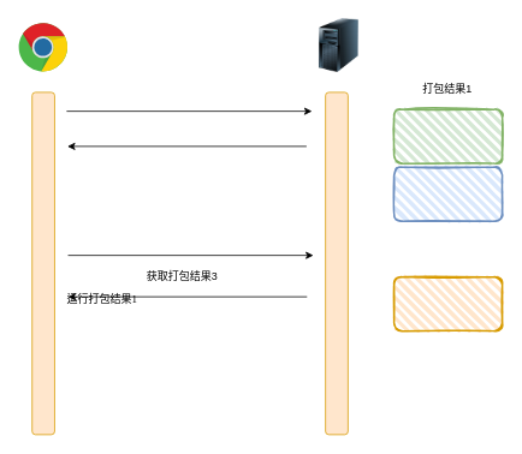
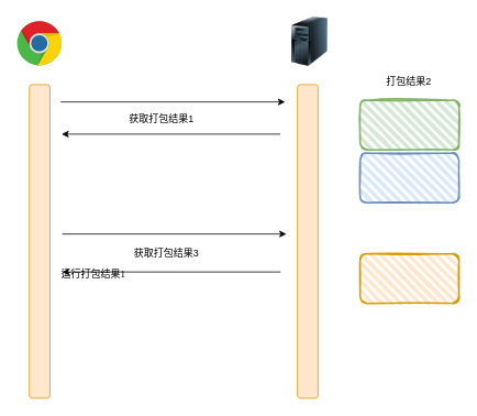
  <mxCell id="0" />
  <mxCell id="1" parent="0" />
  <mxCell id="2" value="" style="rounded=1;whiteSpace=wrap;html=1;strokeWidth=2;fillWeight=4;hachureGap=8;hachureAngle=45;fillColor=#d5e8d4;sketch=1;strokeColor=#82b366;" parent="1" vertex="1"><mxGeometry x="436" y="121" width="120" height="60" as="geometry" /></mxCell>
  <mxCell id="3" value="" style="rounded=1;whiteSpace=wrap;html=1;strokeWidth=2;fillWeight=4;hachureGap=8;hachureAngle=45;fillColor=#dae8fc;sketch=1;strokeColor=#6c8ebf;" parent="1" vertex="1"><mxGeometry x="436" y="185" width="120" height="60" as="geometry" /></mxCell>
  <mxCell id="4" value="" style="rounded=1;whiteSpace=wrap;html=1;strokeWidth=2;fillWeight=4;hachureGap=8;hachureAngle=45;fillColor=#ffe6cc;sketch=1;strokeColor=#d79b00;" parent="1" vertex="1"><mxGeometry x="436" y="307" width="120" height="60" as="geometry" /></mxCell>
- <mxCell id="5" value="打包结果1" style="text;html=1;align=center;verticalAlign=middle;resizable=0;points=[];autosize=1;" parent="1" vertex="1"><mxGeometry x="462" y="89" width="65" height="18" as="geometry" /></mxCell>
+ <mxCell id="5" value="打包结果2" style="text;html=1;align=center;verticalAlign=middle;resizable=0;points=[];autosize=1;" parent="1" vertex="1"><mxGeometry x="462" y="89" width="65" height="18" as="geometry" /></mxCell>
  <mxCell id="6" value="" style="image;html=1;image=img/lib/clip_art/computers/Server_Tower_128x128.png;flipH=1;fontSize=16;" vertex="1" parent="1"><mxGeometry x="344" y="20" width="60" height="60" as="geometry" /></mxCell>
  <mxCell id="7" value="" style="dashed=0;outlineConnect=0;html=1;align=center;labelPosition=center;verticalLabelPosition=bottom;verticalAlign=top;shape=mxgraph.weblogos.chrome" vertex="1" parent="1"><mxGeometry x="20" y="25" width="54.56" height="55" as="geometry" /></mxCell>
  <mxCell id="8" value="" style="rounded=1;whiteSpace=wrap;html=1;fillColor=#ffe6cc;strokeColor=#d79b00;" vertex="1" parent="1"><mxGeometry x="34.78" y="102" width="25" height="380" as="geometry" /></mxCell>
  <mxCell id="9" value="" style="rounded=1;whiteSpace=wrap;html=1;fillColor=#ffe6cc;strokeColor=#d79b00;" vertex="1" parent="1"><mxGeometry x="360" y="102" width="25" height="380" as="geometry" /></mxCell>
  <mxCell id="10" value="" style="endArrow=classic;html=1;" edge="1" parent="1"><mxGeometry width="50" height="50" relative="1" as="geometry"><mxPoint x="73" y="123" as="sourcePoint" /><mxPoint x="345" y="123" as="targetPoint" /></mxGeometry></mxCell>
  <mxCell id="11" value="" style="endArrow=classic;html=1;" edge="1" parent="1"><mxGeometry width="50" height="50" relative="1" as="geometry"><mxPoint x="339" y="162" as="sourcePoint" /><mxPoint x="74" y="162" as="targetPoint" /></mxGeometry></mxCell>
+ <mxCell id="12" value="获取打包结果1" style="text;html=1;align=center;verticalAlign=middle;resizable=0;points=[];autosize=1;" vertex="1" parent="1"><mxGeometry x="150" y="135" width="89" height="18" as="geometry" /></mxCell>
  <mxCell id="13" value="运行打包结果1" style="text;html=1;align=center;verticalAlign=middle;resizable=0;points=[];autosize=1;fontFamily=Roboto Mono;" vertex="1" parent="1"><mxGeometry x="67" y="323" width="89" height="18" as="geometry" /></mxCell>
  <mxCell id="14" value="" style="endArrow=classic;html=1;" edge="1" parent="1"><mxGeometry width="50" height="50" relative="1" as="geometry"><mxPoint x="74.56" y="283" as="sourcePoint" /><mxPoint x="346.56" y="283" as="targetPoint" /></mxGeometry></mxCell>
  <mxCell id="15" value="" style="endArrow=classic;html=1;" edge="1" parent="1"><mxGeometry width="50" height="50" relative="1" as="geometry"><mxPoint x="339.56" y="329" as="sourcePoint" /><mxPoint x="74.56" y="329" as="targetPoint" /></mxGeometry></mxCell>
  <mxCell id="16" value="获取打包结果3" style="text;html=1;align=center;verticalAlign=middle;resizable=0;points=[];autosize=1;" vertex="1" parent="1"><mxGeometry x="156" y="298" width="89" height="18" as="geometry" /></mxCell>
